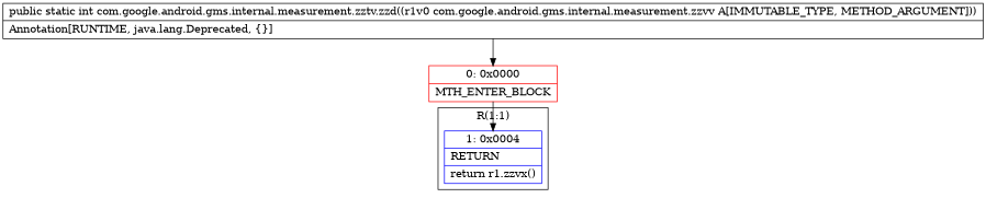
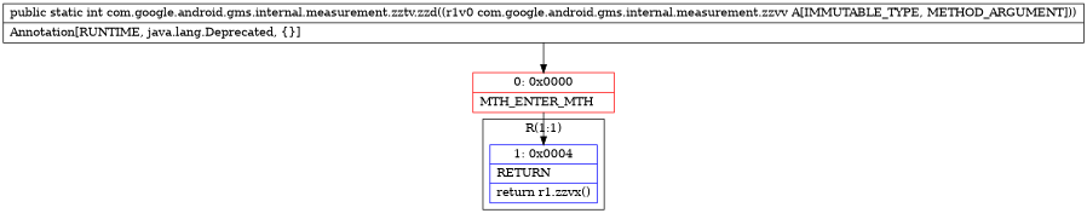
  digraph {
    node [shape=record]
    n1 [color=blue label="{1\:\ 0x0004|RETURN\l|return r1.zzvx()\l}"]
-   n2 [color=red label="{0\:\ 0x0000|MTH_ENTER_BLOCK\l}"]
+   n2 [color=red label="{0\:\ 0x0000|MTH_ENTER_MTH\l}"]
    n3 [label="{public static int com.google.android.gms.internal.measurement.zztv.zzd((r1v0 com.google.android.gms.internal.measurement.zzvv A[IMMUTABLE_TYPE, METHOD_ARGUMENT]))  | Annotation[RUNTIME, java.lang.Deprecated, \{\}]\l}"]
    subgraph cluster_1 {
      label="R(1:1)"
      n1
    }
    n2 -> n1
    n3 -> n2
  }
